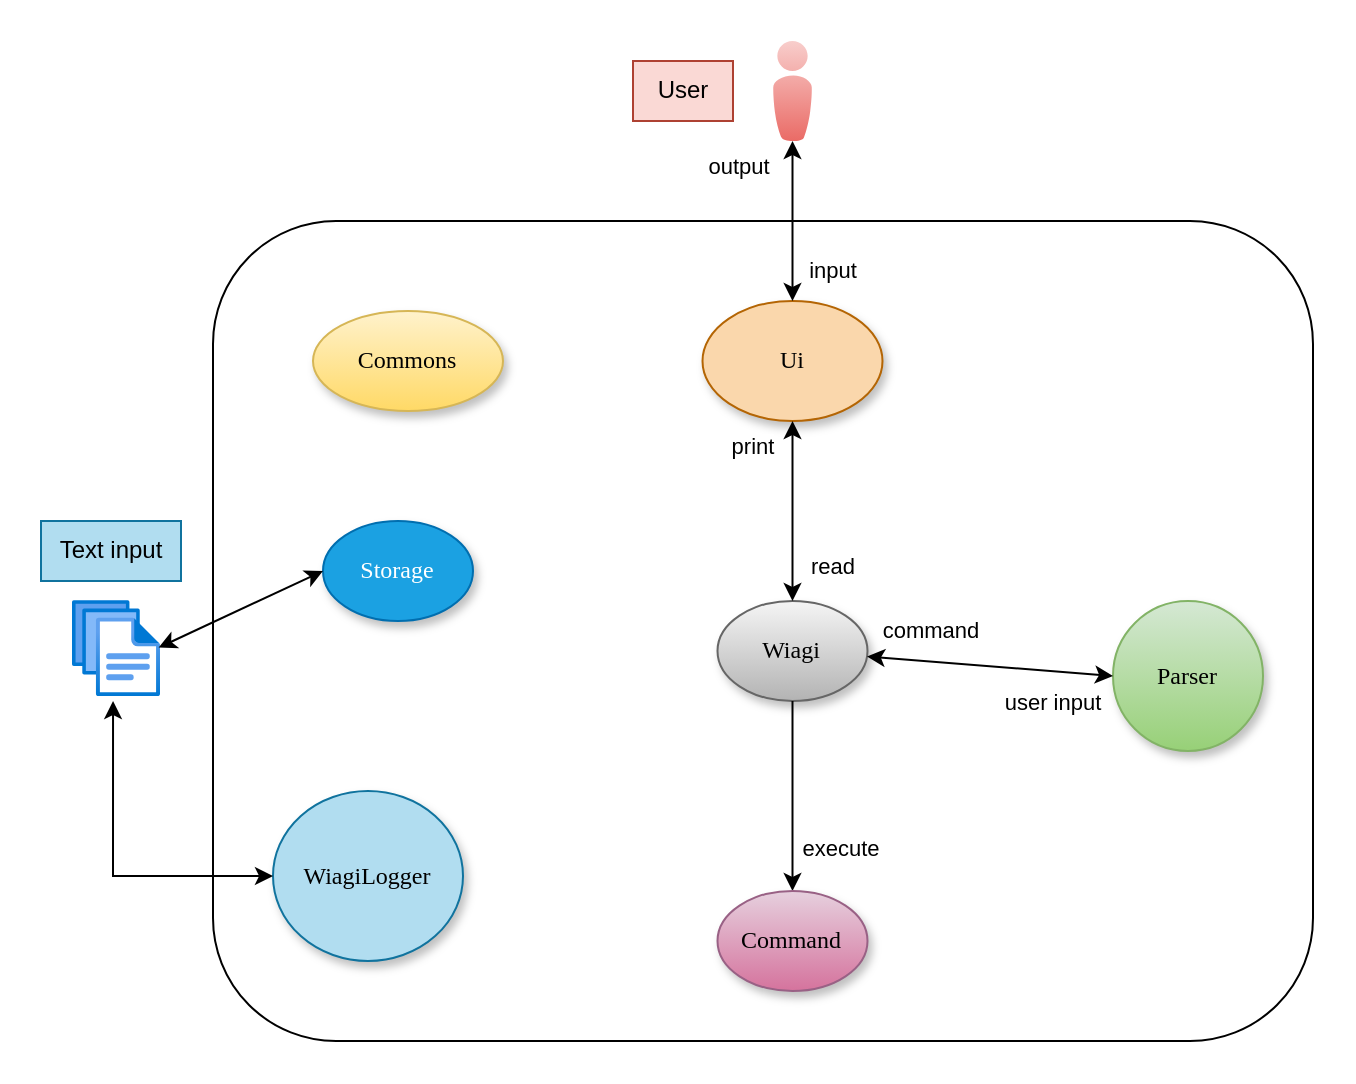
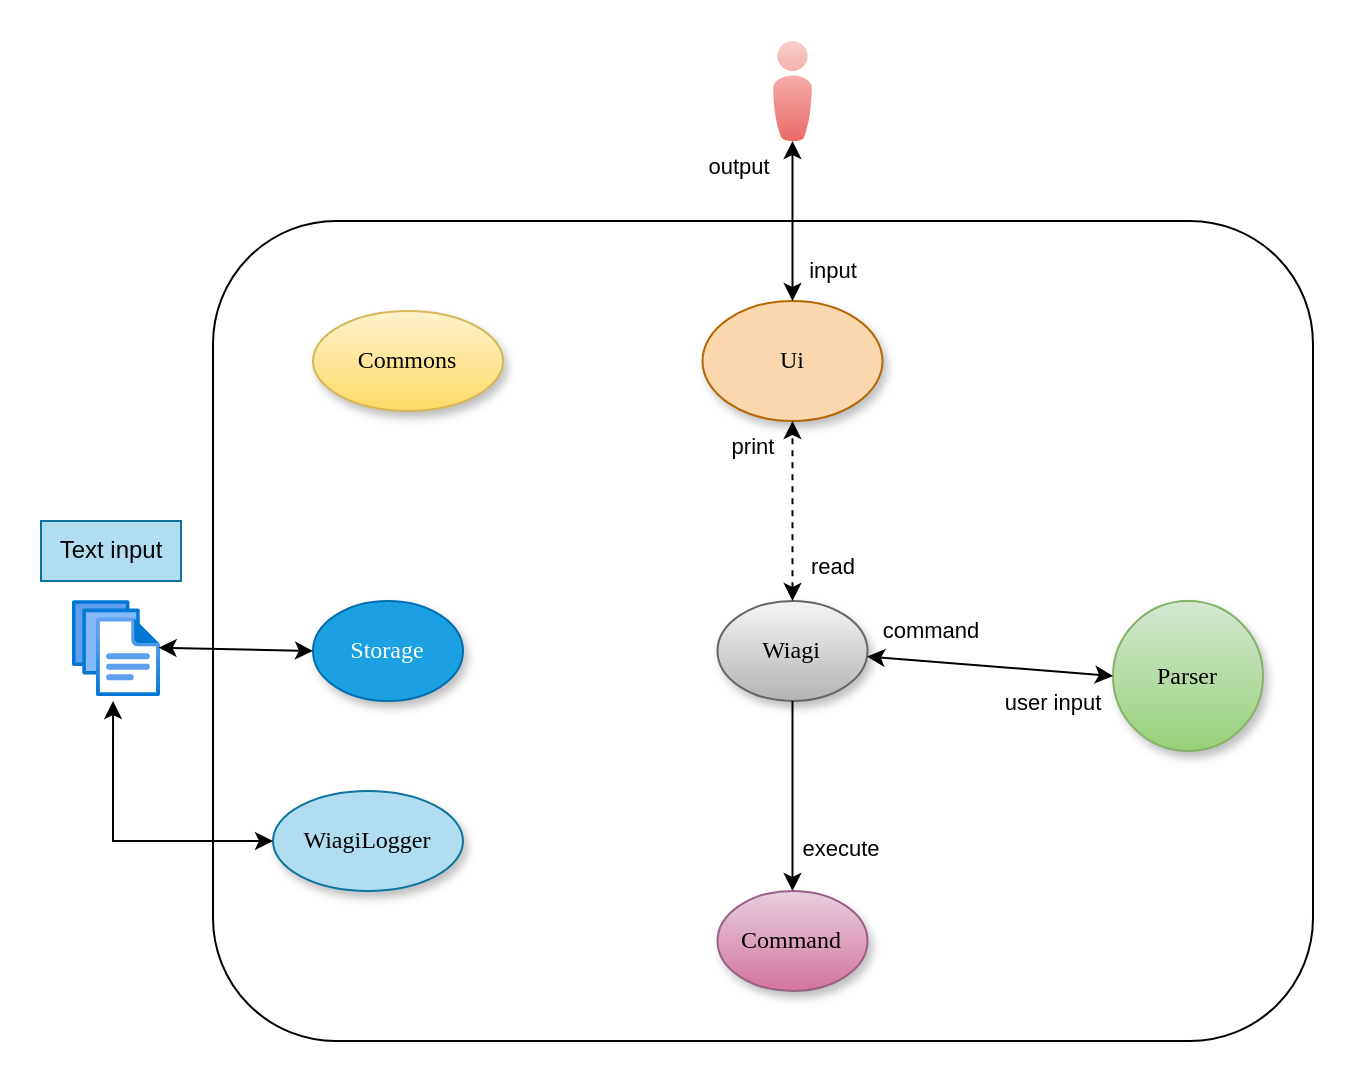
  <mxCell id="0" />
  <mxCell id="1" parent="0" />
  <mxCell id="2" value="" style="rounded=1;whiteSpace=wrap;html=1;fillColor=none;" vertex="1" parent="1"><mxGeometry x="106" y="110" width="550" height="410" as="geometry" /></mxCell>
  <mxCell id="3" value="Ui" style="ellipse;whiteSpace=wrap;html=1;rounded=0;shadow=1;comic=0;labelBackgroundColor=none;strokeWidth=1;fontFamily=Verdana;fontSize=12;align=center;fillColor=#fad7ac;strokeColor=#b46504;" parent="1" vertex="1"><mxGeometry x="350.75" y="150" width="90" height="60" as="geometry" /></mxCell>
  <mxCell id="4" value="&lt;span&gt;Wiagi&lt;/span&gt;" style="ellipse;whiteSpace=wrap;html=1;rounded=0;shadow=1;comic=0;labelBackgroundColor=none;strokeWidth=1;fontFamily=Verdana;fontSize=12;align=center;fillColor=#f5f5f5;gradientColor=#b3b3b3;strokeColor=#666666;" parent="1" vertex="1"><mxGeometry x="358.25" y="300" width="75" height="50" as="geometry" /></mxCell>
- <mxCell id="5" value="&lt;span&gt;WiagiLogger&lt;/span&gt;" style="ellipse;whiteSpace=wrap;html=1;rounded=0;shadow=1;comic=0;labelBackgroundColor=none;strokeWidth=1;fontFamily=Verdana;fontSize=12;align=center;fillColor=#b1ddf0;strokeColor=#10739e;" parent="1" vertex="1"><mxGeometry x="136" y="395" width="95" height="85" as="geometry" /></mxCell>
- <mxCell id="6" value="Storage" style="ellipse;whiteSpace=wrap;html=1;rounded=0;shadow=1;comic=0;labelBackgroundColor=none;strokeWidth=1;fontFamily=Verdana;fontSize=12;align=center;fillColor=#1ba1e2;strokeColor=#006EAF;fontColor=#ffffff;" parent="1" vertex="1"><mxGeometry x="161" y="260" width="75" height="50" as="geometry" /></mxCell>
+ <mxCell id="5" value="&lt;span&gt;WiagiLogger&lt;/span&gt;" style="ellipse;whiteSpace=wrap;html=1;rounded=0;shadow=1;comic=0;labelBackgroundColor=none;strokeWidth=1;fontFamily=Verdana;fontSize=12;align=center;fillColor=#b1ddf0;strokeColor=#10739e;" parent="1" vertex="1"><mxGeometry x="136" y="395" width="95" height="50" as="geometry" /></mxCell>
+ <mxCell id="6" value="Storage" style="ellipse;whiteSpace=wrap;html=1;rounded=0;shadow=1;comic=0;labelBackgroundColor=none;strokeWidth=1;fontFamily=Verdana;fontSize=12;align=center;fillColor=#1ba1e2;strokeColor=#006EAF;fontColor=#ffffff;" parent="1" vertex="1"><mxGeometry x="156" y="300" width="75" height="50" as="geometry" /></mxCell>
  <mxCell id="7" value="" style="verticalLabelPosition=bottom;sketch=0;html=1;fillColor=#f8cecc;strokeColor=#b85450;verticalAlign=top;pointerEvents=1;align=center;shape=mxgraph.cisco_safe.people_places_things_icons.icon8;gradientColor=#ea6b66;" vertex="1" parent="1"><mxGeometry x="386" y="20" width="19.5" height="50" as="geometry" /></mxCell>
- <mxCell id="8" value="User" style="text;html=1;align=center;verticalAlign=middle;resizable=0;points=[];autosize=1;strokeColor=#ae4132;fillColor=#fad9d5;" vertex="1" parent="1"><mxGeometry x="316" y="30" width="50" height="30" as="geometry" /></mxCell>
  <mxCell id="9" value="Parser" style="ellipse;whiteSpace=wrap;html=1;rounded=0;shadow=1;comic=0;labelBackgroundColor=none;strokeWidth=1;fontFamily=Verdana;fontSize=12;align=center;fillColor=#d5e8d4;gradientColor=#97d077;strokeColor=#82b366;" vertex="1" parent="1"><mxGeometry x="556" y="300" width="75" height="75" as="geometry" /></mxCell>
  <mxCell id="10" style="rounded=0;orthogonalLoop=1;jettySize=auto;html=1;entryX=0.5;entryY=0;entryDx=0;entryDy=0;exitX=0.5;exitY=1;exitDx=0;exitDy=0;" edge="1" parent="1" source="4" target="12"><mxGeometry relative="1" as="geometry" /></mxCell>
  <mxCell id="11" value="execute" style="edgeLabel;html=1;align=center;verticalAlign=middle;resizable=0;points=[];" vertex="1" connectable="0" parent="10"><mxGeometry x="-0.109" y="-2" relative="1" as="geometry"><mxPoint x="26" y="31" as="offset" /></mxGeometry></mxCell>
  <mxCell id="12" value="Command" style="ellipse;whiteSpace=wrap;html=1;rounded=0;shadow=1;comic=0;labelBackgroundColor=none;strokeWidth=1;fontFamily=Verdana;fontSize=12;align=center;fillColor=#e6d0de;gradientColor=#d5739d;strokeColor=#996185;" vertex="1" parent="1"><mxGeometry x="358.25" y="445" width="75" height="50" as="geometry" /></mxCell>
  <mxCell id="13" value="" style="image;aspect=fixed;html=1;points=[];align=center;fontSize=12;image=img/lib/azure2/general/Files.svg;" vertex="1" parent="1"><mxGeometry x="36" y="300" width="44" height="48.13" as="geometry" /></mxCell>
  <mxCell id="14" value="Text input" style="text;html=1;align=center;verticalAlign=middle;resizable=0;points=[];autosize=1;strokeColor=#10739e;fillColor=#b1ddf0;" vertex="1" parent="1"><mxGeometry x="20" y="260" width="70" height="30" as="geometry" /></mxCell>
  <mxCell id="15" value="" style="endArrow=classic;startArrow=classic;html=1;rounded=0;entryX=0;entryY=0.5;entryDx=0;entryDy=0;exitX=0.973;exitY=0.484;exitDx=0;exitDy=0;exitPerimeter=0;" edge="1" parent="1" source="13" target="6"><mxGeometry width="50" height="50" relative="1" as="geometry"><mxPoint x="6" y="190" as="sourcePoint" /><mxPoint x="316" y="310" as="targetPoint" /></mxGeometry></mxCell>
  <mxCell id="16" value="" style="endArrow=classic;startArrow=classic;html=1;rounded=0;exitX=0;exitY=0.5;exitDx=0;exitDy=0;entryX=0.455;entryY=1.039;entryDx=0;entryDy=0;entryPerimeter=0;edgeStyle=orthogonalEdgeStyle;" edge="1" parent="1" source="5" target="13"><mxGeometry width="50" height="50" relative="1" as="geometry"><mxPoint x="266" y="360" as="sourcePoint" /><mxPoint x="46" y="380" as="targetPoint" /></mxGeometry></mxCell>
  <mxCell id="17" value="" style="endArrow=classic;startArrow=classic;html=1;rounded=0;entryX=0;entryY=0.5;entryDx=0;entryDy=0;" edge="1" parent="1" source="4" target="9"><mxGeometry width="50" height="50" relative="1" as="geometry"><mxPoint x="433.25" y="324.66" as="sourcePoint" /><mxPoint x="560.25" y="324.66" as="targetPoint" /></mxGeometry></mxCell>
  <mxCell id="18" value="command" style="edgeLabel;html=1;align=center;verticalAlign=middle;resizable=0;points=[];" vertex="1" connectable="0" parent="17"><mxGeometry x="-0.689" relative="1" as="geometry"><mxPoint x="13" y="-15" as="offset" /></mxGeometry></mxCell>
  <mxCell id="19" value="user input" style="edgeLabel;html=1;align=center;verticalAlign=middle;resizable=0;points=[];" vertex="1" connectable="0" parent="17"><mxGeometry x="0.677" y="-1" relative="1" as="geometry"><mxPoint x="-10" y="14" as="offset" /></mxGeometry></mxCell>
- <mxCell id="20" value="" style="endArrow=classic;startArrow=classic;html=1;rounded=0;exitX=0.5;exitY=0;exitDx=0;exitDy=0;entryX=0.5;entryY=1;entryDx=0;entryDy=0;" edge="1" parent="1" source="4" target="3"><mxGeometry width="50" height="50" relative="1" as="geometry"><mxPoint x="336" y="300" as="sourcePoint" /><mxPoint x="386" y="250" as="targetPoint" /></mxGeometry></mxCell>
+ <mxCell id="20" value="" style="endArrow=classic;startArrow=classic;html=1;rounded=0;exitX=0.5;exitY=0;exitDx=0;exitDy=0;entryX=0.5;entryY=1;entryDx=0;entryDy=0;dashed=1;" edge="1" parent="1" source="4" target="3"><mxGeometry width="50" height="50" relative="1" as="geometry"><mxPoint x="336" y="300" as="sourcePoint" /><mxPoint x="386" y="250" as="targetPoint" /></mxGeometry></mxCell>
  <mxCell id="21" value="print" style="edgeLabel;html=1;align=center;verticalAlign=middle;resizable=0;points=[];" vertex="1" connectable="0" parent="20"><mxGeometry x="0.729" y="2" relative="1" as="geometry"><mxPoint x="-18" as="offset" /></mxGeometry></mxCell>
  <mxCell id="22" value="read" style="edgeLabel;html=1;align=center;verticalAlign=middle;resizable=0;points=[];" vertex="1" connectable="0" parent="20"><mxGeometry x="-0.589" y="-1" relative="1" as="geometry"><mxPoint x="19" as="offset" /></mxGeometry></mxCell>
  <mxCell id="23" value="" style="endArrow=classic;startArrow=classic;html=1;rounded=0;exitX=0.5;exitY=0;exitDx=0;exitDy=0;" edge="1" parent="1" source="3" target="7"><mxGeometry width="50" height="50" relative="1" as="geometry"><mxPoint x="406" y="310" as="sourcePoint" /><mxPoint x="406" y="220" as="targetPoint" /></mxGeometry></mxCell>
  <mxCell id="24" value="output" style="edgeLabel;html=1;align=center;verticalAlign=middle;resizable=0;points=[];" vertex="1" connectable="0" parent="23"><mxGeometry x="0.729" y="2" relative="1" as="geometry"><mxPoint x="-25" y="1" as="offset" /></mxGeometry></mxCell>
  <mxCell id="25" value="input" style="edgeLabel;html=1;align=center;verticalAlign=middle;resizable=0;points=[];" vertex="1" connectable="0" parent="23"><mxGeometry x="-0.589" y="-1" relative="1" as="geometry"><mxPoint x="19" as="offset" /></mxGeometry></mxCell>
  <mxCell id="26" value="&lt;span&gt;Commons&lt;/span&gt;" style="ellipse;whiteSpace=wrap;html=1;rounded=0;shadow=1;comic=0;labelBackgroundColor=none;strokeWidth=1;fontFamily=Verdana;fontSize=12;align=center;gradientColor=#ffd966;fillColor=#fff2cc;strokeColor=#d6b656;" vertex="1" parent="1"><mxGeometry x="156" y="155" width="95" height="50" as="geometry" /></mxCell>
